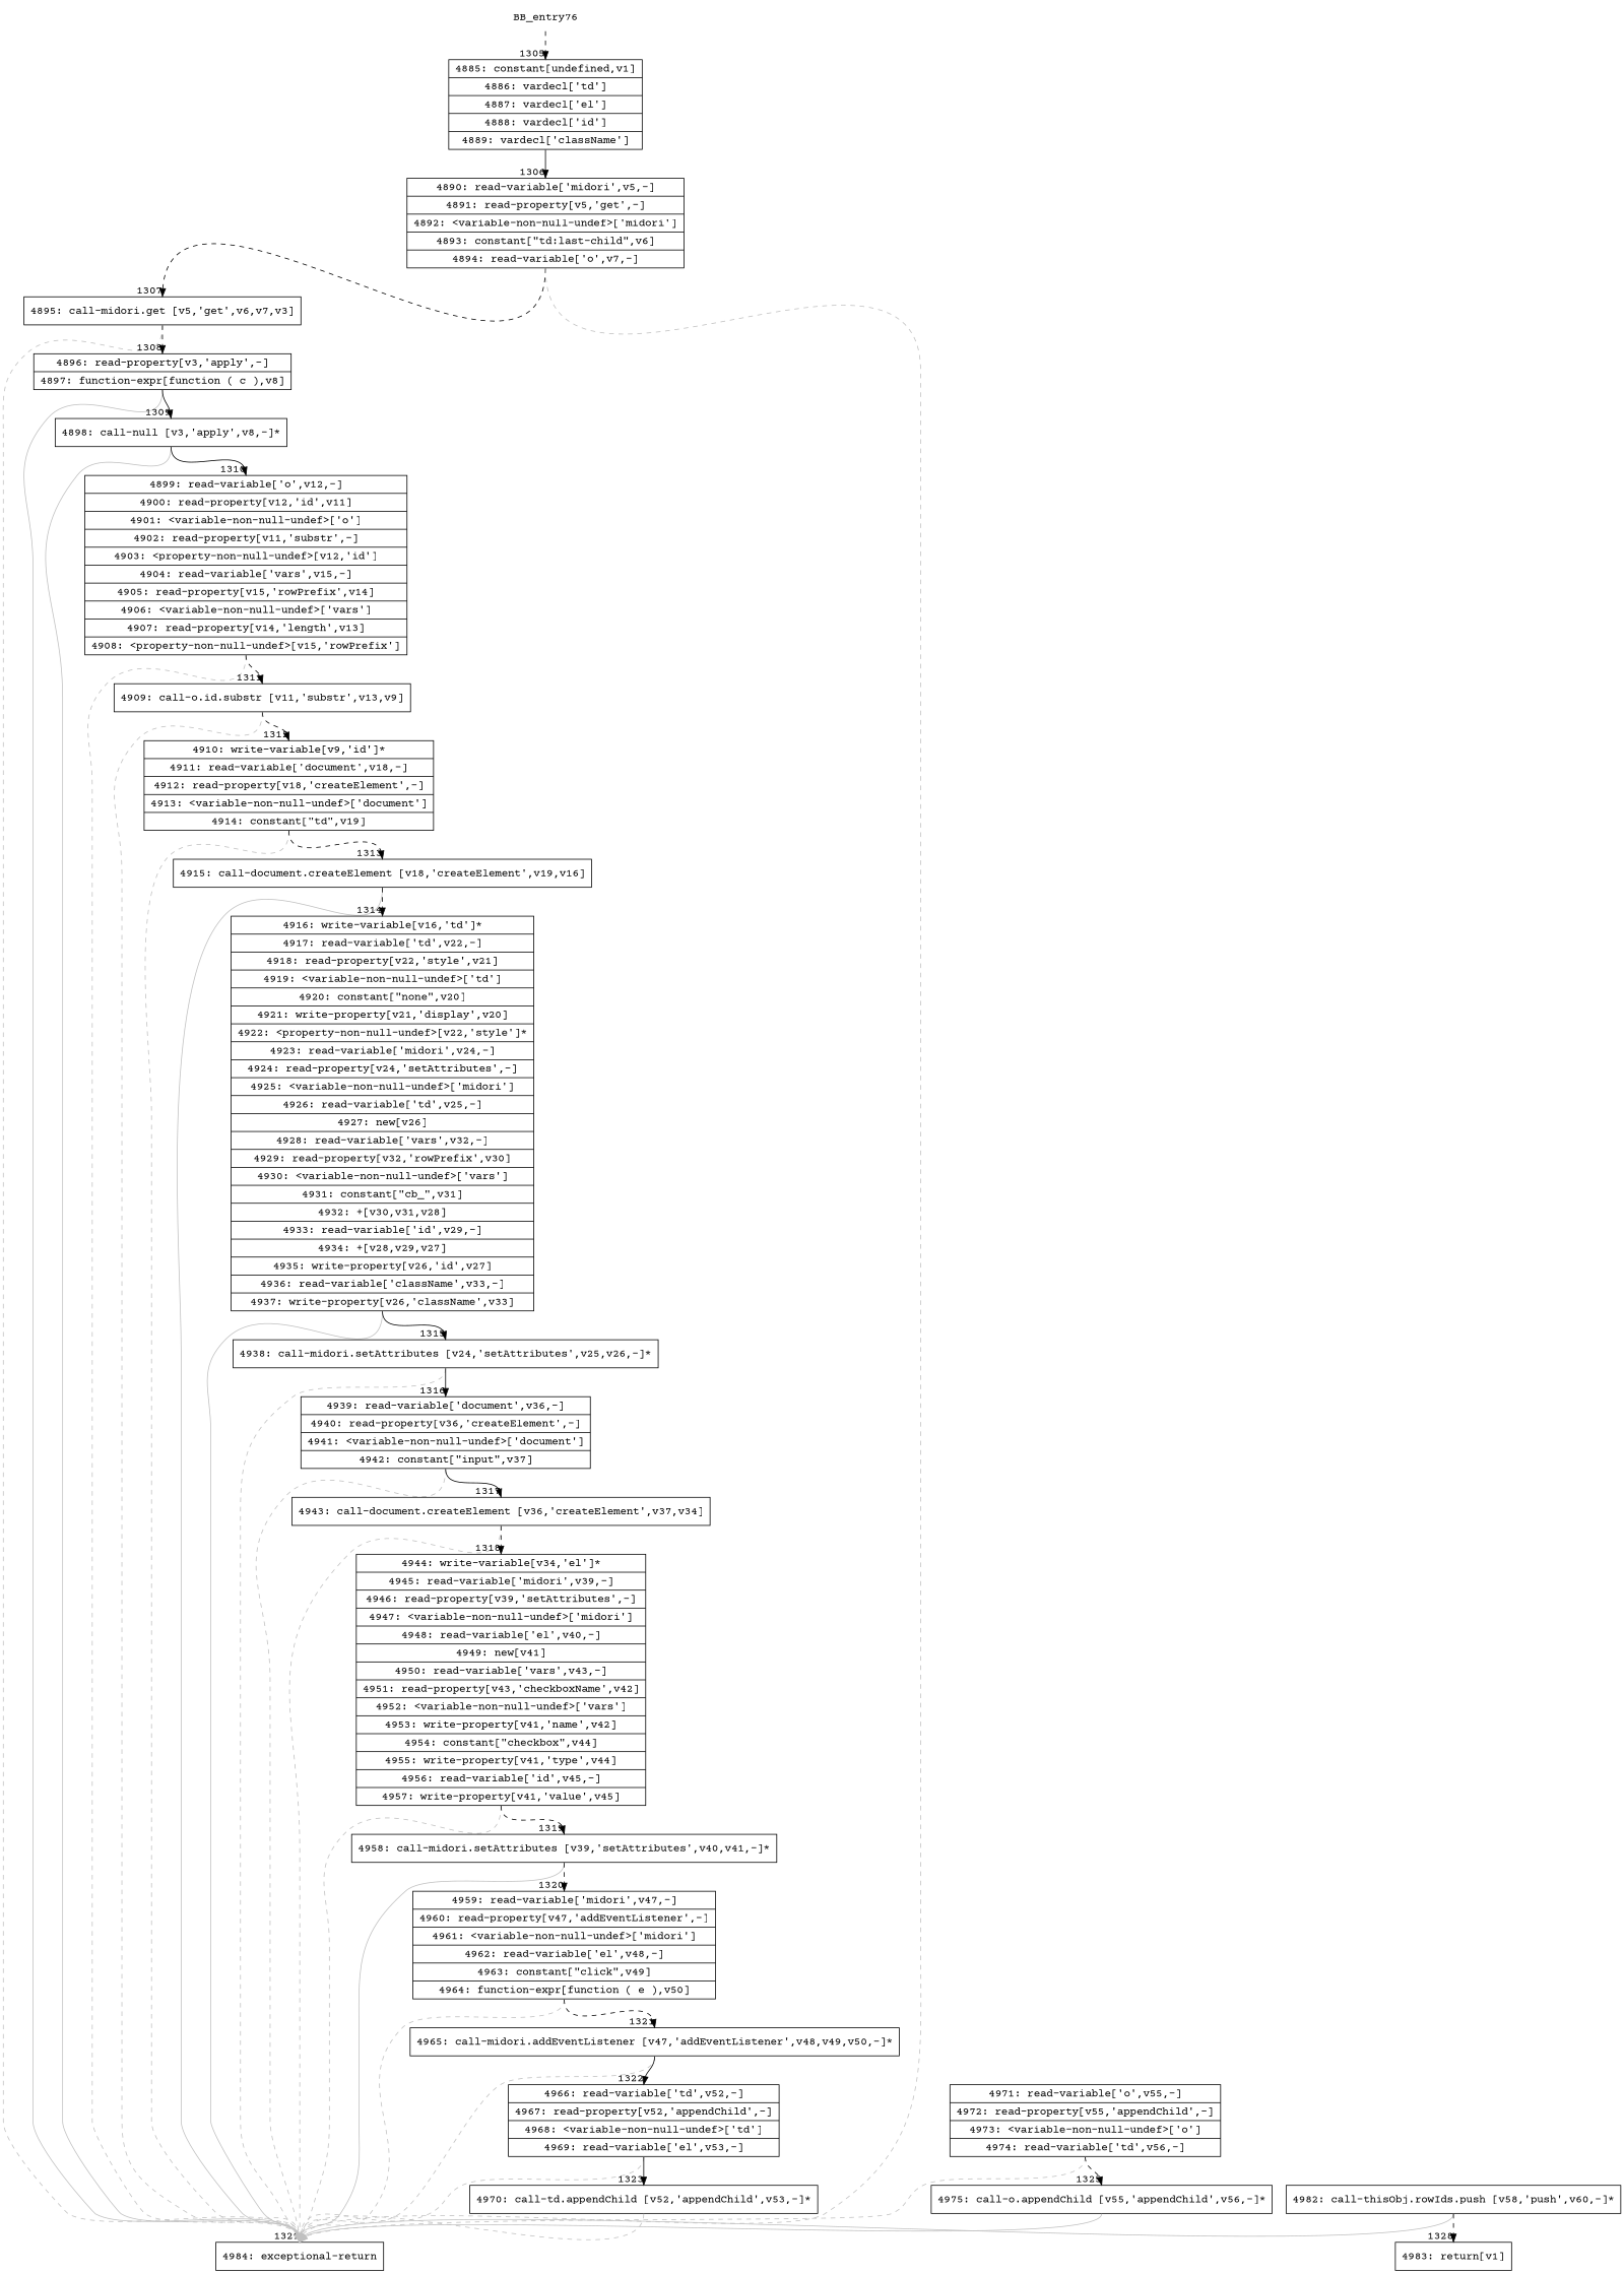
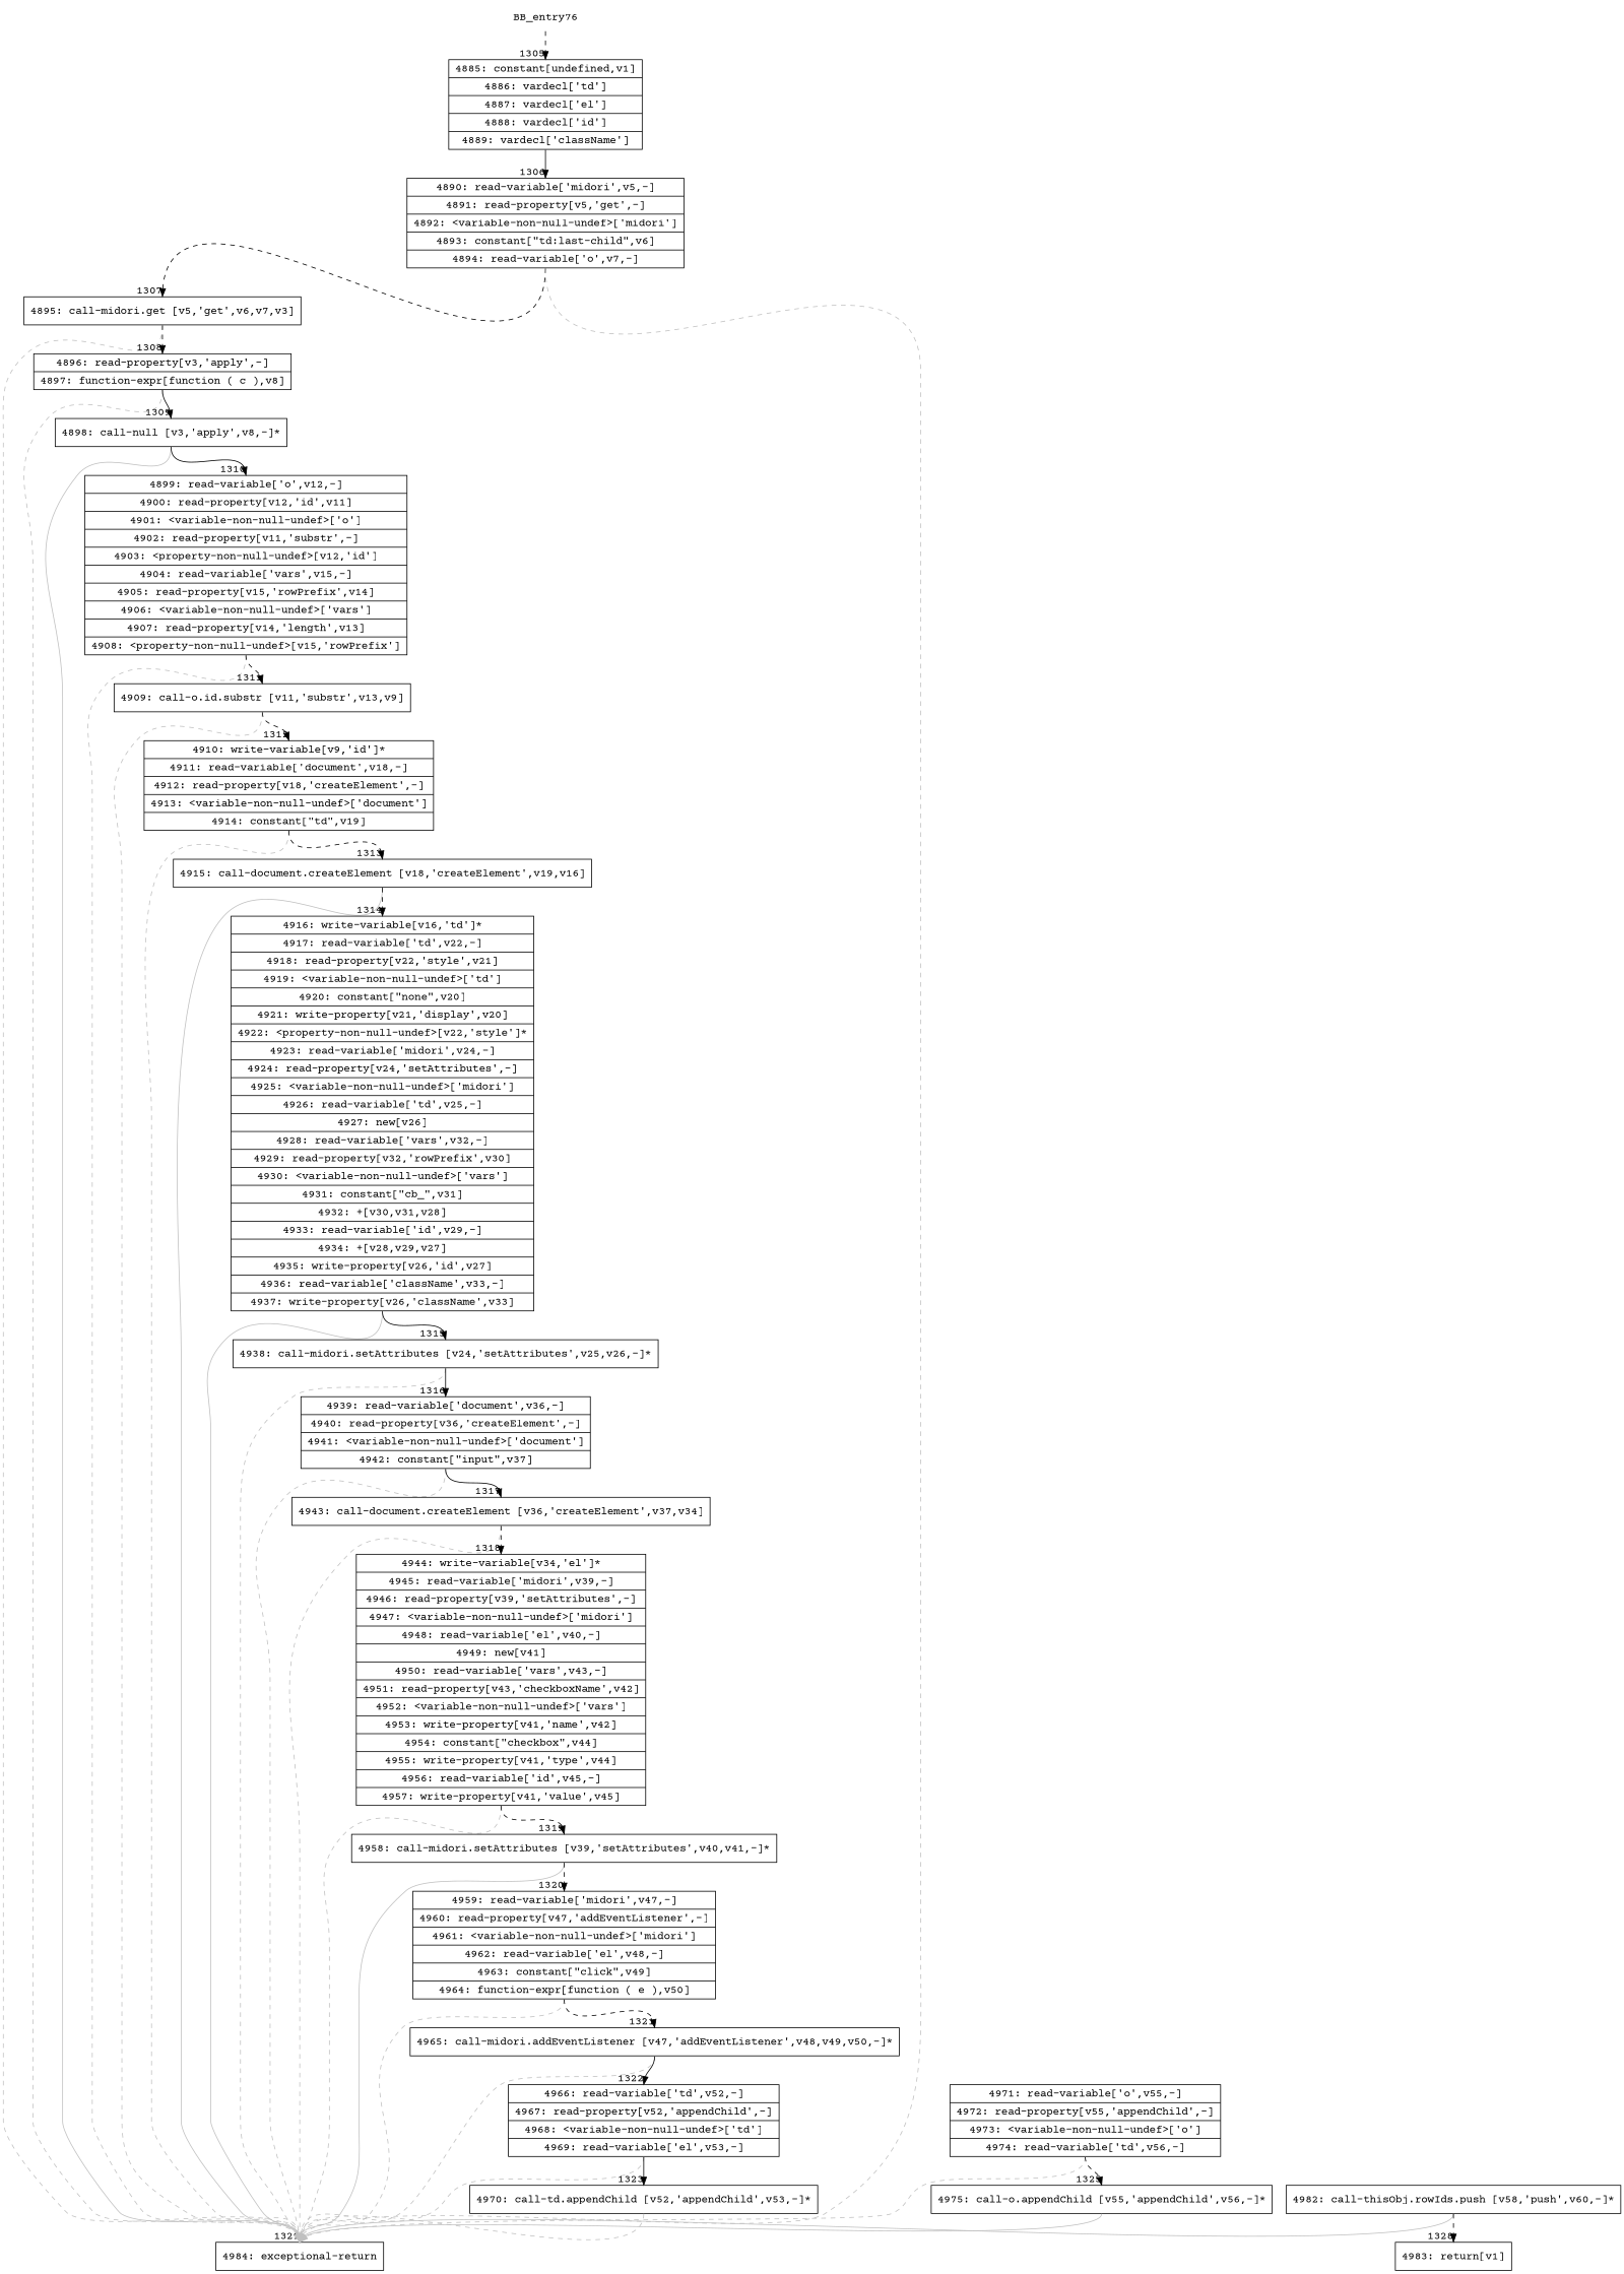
  digraph {
    fontname="Courier Prime"
    rankdir=TD
    node [fontname="Courier Prime" shape=record]
    edge [fontname="Courier Prime" headport=n style=dashed tailport=s]
    BB_entry76 [shape=none]
    n2 [label="{4885: constant[undefined,v1]|4886: vardecl['td']|4887: vardecl['el']|4888: vardecl['id']|4889: vardecl['className']}"]
    n3 [label="{4890: read-variable['midori',v5,-]|4891: read-property[v5,'get',-]|4892: \<variable-non-null-undef\>['midori']|4893: constant[\"td:last-child\",v6]|4894: read-variable['o',v7,-]}"]
    n4 [label="{4895: call-midori.get [v5,'get',v6,v7,v3]}"]
    n5 [label="{4984: exceptional-return}"]
    n6 [label="{4896: read-property[v3,'apply',-]|4897: function-expr[function ( c ),v8]}"]
    n7 [label="{4898: call-null [v3,'apply',v8,-]*}"]
    n8 [label="{4899: read-variable['o',v12,-]|4900: read-property[v12,'id',v11]|4901: \<variable-non-null-undef\>['o']|4902: read-property[v11,'substr',-]|4903: \<property-non-null-undef\>[v12,'id']|4904: read-variable['vars',v15,-]|4905: read-property[v15,'rowPrefix',v14]|4906: \<variable-non-null-undef\>['vars']|4907: read-property[v14,'length',v13]|4908: \<property-non-null-undef\>[v15,'rowPrefix']}"]
    n9 [label="{4909: call-o.id.substr [v11,'substr',v13,v9]}"]
    n10 [label="{4910: write-variable[v9,'id']*|4911: read-variable['document',v18,-]|4912: read-property[v18,'createElement',-]|4913: \<variable-non-null-undef\>['document']|4914: constant[\"td\",v19]}"]
    n11 [label="{4915: call-document.createElement [v18,'createElement',v19,v16]}"]
    n12 [label="{4916: write-variable[v16,'td']*|4917: read-variable['td',v22,-]|4918: read-property[v22,'style',v21]|4919: \<variable-non-null-undef\>['td']|4920: constant[\"none\",v20]|4921: write-property[v21,'display',v20]|4922: \<property-non-null-undef\>[v22,'style']*|4923: read-variable['midori',v24,-]|4924: read-property[v24,'setAttributes',-]|4925: \<variable-non-null-undef\>['midori']|4926: read-variable['td',v25,-]|4927: new[v26]|4928: read-variable['vars',v32,-]|4929: read-property[v32,'rowPrefix',v30]|4930: \<variable-non-null-undef\>['vars']|4931: constant[\"cb_\",v31]|4932: +[v30,v31,v28]|4933: read-variable['id',v29,-]|4934: +[v28,v29,v27]|4935: write-property[v26,'id',v27]|4936: read-variable['className',v33,-]|4937: write-property[v26,'className',v33]}"]
    n13 [label="{4938: call-midori.setAttributes [v24,'setAttributes',v25,v26,-]*}"]
    n14 [label="{4939: read-variable['document',v36,-]|4940: read-property[v36,'createElement',-]|4941: \<variable-non-null-undef\>['document']|4942: constant[\"input\",v37]}"]
    n15 [label="{4943: call-document.createElement [v36,'createElement',v37,v34]}"]
    n16 [label="{4944: write-variable[v34,'el']*|4945: read-variable['midori',v39,-]|4946: read-property[v39,'setAttributes',-]|4947: \<variable-non-null-undef\>['midori']|4948: read-variable['el',v40,-]|4949: new[v41]|4950: read-variable['vars',v43,-]|4951: read-property[v43,'checkboxName',v42]|4952: \<variable-non-null-undef\>['vars']|4953: write-property[v41,'name',v42]|4954: constant[\"checkbox\",v44]|4955: write-property[v41,'type',v44]|4956: read-variable['id',v45,-]|4957: write-property[v41,'value',v45]}"]
    n17 [label="{4958: call-midori.setAttributes [v39,'setAttributes',v40,v41,-]*}"]
    n18 [label="{4959: read-variable['midori',v47,-]|4960: read-property[v47,'addEventListener',-]|4961: \<variable-non-null-undef\>['midori']|4962: read-variable['el',v48,-]|4963: constant[\"click\",v49]|4964: function-expr[function ( e ),v50]}"]
    n19 [label="{4965: call-midori.addEventListener [v47,'addEventListener',v48,v49,v50,-]*}"]
    n20 [label="{4966: read-variable['td',v52,-]|4967: read-property[v52,'appendChild',-]|4968: \<variable-non-null-undef\>['td']|4969: read-variable['el',v53,-]}"]
    n21 [label="{4970: call-td.appendChild [v52,'appendChild',v53,-]*}"]
    n22 [label="{4971: read-variable['o',v55,-]|4972: read-property[v55,'appendChild',-]|4973: \<variable-non-null-undef\>['o']|4974: read-variable['td',v56,-]}"]
    n23 [label="{4975: call-o.appendChild [v55,'appendChild',v56,-]*}"]
    n24 [label="{4982: call-thisObj.rowIds.push [v58,'push',v60,-]*}"]
    n25 [label="{4983: return[v1]}"]
    BB_entry76 -> n2 [headlabel="    1305"]
    n2 -> n3 [headlabel="      1306" style=solid]
    n3 -> n4 [headlabel="      1307"]
    n3 -> n5 [color=gray headlabel="      1329"]
    n4 -> n5 [color=gray]
    n4 -> n6 [headlabel="      1308"]
-   n6 -> n5 [color=gray style=solid]
+   n6 -> n5 [color=gray]
    n6 -> n7 [headlabel="      1309" style=solid]
    n7 -> n5 [color=gray style=solid]
    n7 -> n8 [headlabel="      1310" style=solid]
    n8 -> n5 [color=gray]
    n8 -> n9 [headlabel="      1311"]
    n9 -> n5 [color=gray]
    n9 -> n10 [headlabel="      1312"]
    n10 -> n5 [color=gray]
    n10 -> n11 [headlabel="      1313"]
    n11 -> n5 [color=gray style=solid]
    n11 -> n12 [headlabel="      1314"]
    n12 -> n5 [color=gray style=solid]
    n12 -> n13 [headlabel="      1315" style=solid]
    n13 -> n5 [color=gray]
    n13 -> n14 [headlabel="      1316" style=solid]
    n14 -> n5 [color=gray]
    n14 -> n15 [headlabel="      1317" style=solid]
    n15 -> n5 [color=gray]
    n15 -> n16 [headlabel="      1318"]
    n16 -> n5 [color=gray]
    n16 -> n17 [headlabel="      1319"]
    n17 -> n5 [color=gray style=solid]
    n17 -> n18 [headlabel="      1320"]
    n18 -> n5 [color=gray]
    n18 -> n19 [headlabel="      1321"]
    n19 -> n5 [color=gray]
    n19 -> n20 [headlabel="      1322" style=solid]
    n20 -> n5 [color=gray]
    n20 -> n21 [headlabel="      1323" style=solid]
    n21 -> n5 [color=gray]
    n22 -> n5 [color=gray]
    n22 -> n23 [headlabel="      1325"]
    n23 -> n5 [color=gray style=solid]
    n24 -> n5 [color=gray style=solid]
    n24 -> n25 [headlabel="      1328"]
  }
